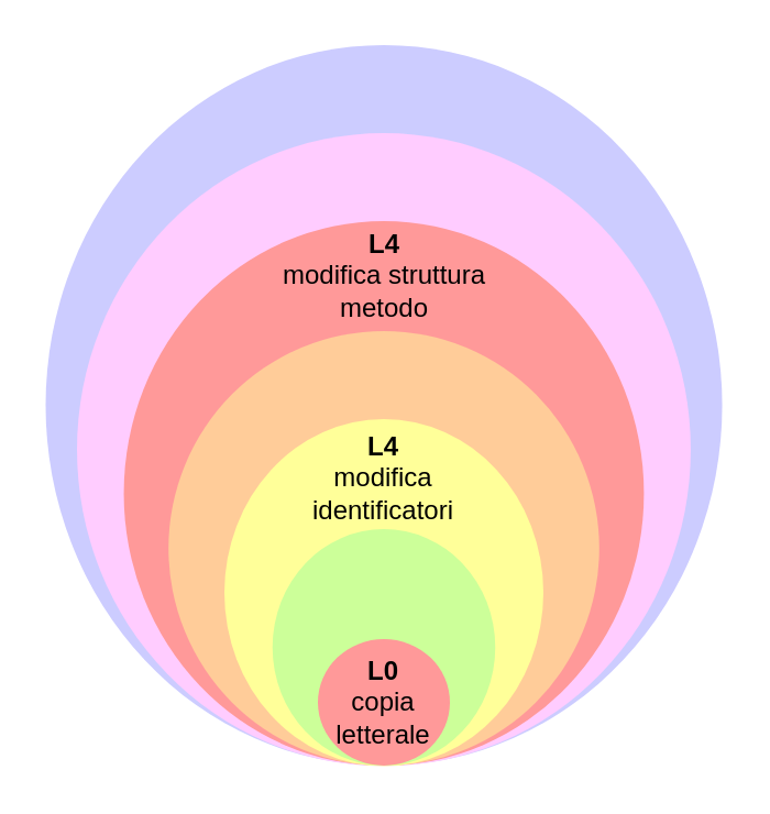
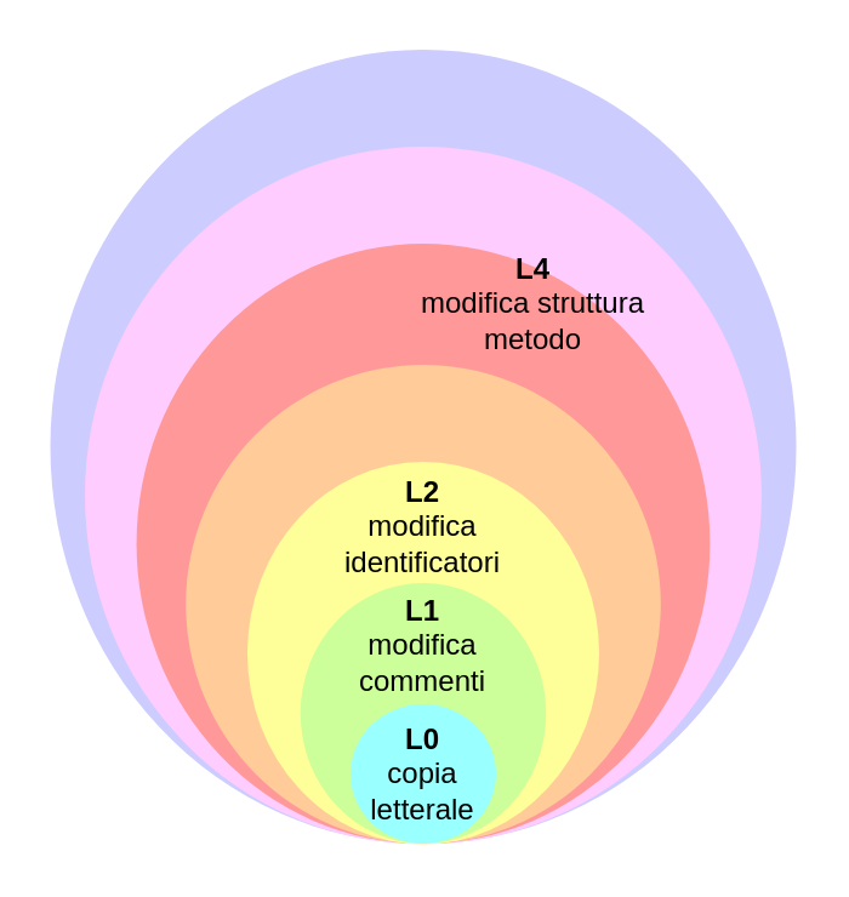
  <mxCell id="0" />
  <mxCell id="1" parent="0" />
  <mxCell id="2" value="" style="ellipse;whiteSpace=wrap;html=1;fillColor=#CCCCFF;strokeColor=none;" vertex="1" parent="1"><mxGeometry x="20.25" y="20" width="307.52" height="327.5" as="geometry" /></mxCell>
  <mxCell id="3" value="" style="ellipse;whiteSpace=wrap;html=1;fillColor=#FFCCFF;strokeColor=none;" vertex="1" parent="1"><mxGeometry x="34.51" y="60" width="278.96" height="287.75" as="geometry" /></mxCell>
  <mxCell id="4" value="" style="ellipse;whiteSpace=wrap;html=1;fillColor=#FF9999;strokeColor=none;" vertex="1" parent="1"><mxGeometry x="55.78" y="100" width="236.42" height="247.5" as="geometry" /></mxCell>
  <mxCell id="5" value="" style="ellipse;whiteSpace=wrap;html=1;fillColor=#FFCC99;strokeColor=none;" vertex="1" parent="1"><mxGeometry x="76.1" y="150" width="195.79" height="197.5" as="geometry" /></mxCell>
  <mxCell id="6" value="" style="ellipse;whiteSpace=wrap;html=1;fillColor=#FFFF99;strokeColor=none;" vertex="1" parent="1"><mxGeometry x="101.5" y="190" width="145" height="157.75" as="geometry" /></mxCell>
  <mxCell id="7" value="" style="ellipse;whiteSpace=wrap;html=1;fillColor=#CCFF99;strokeColor=none;" vertex="1" parent="1"><mxGeometry x="123.38" y="240" width="101.25" height="107.5" as="geometry" /></mxCell>
- <mxCell id="8" value="&lt;b&gt;L0&lt;/b&gt;&lt;br&gt;copia&lt;br&gt;letterale" style="ellipse;whiteSpace=wrap;html=1;strokeColor=none;fillColor=#ff9999;" vertex="1" parent="1"><mxGeometry x="144" y="290" width="60" height="57.5" as="geometry" /></mxCell>
- <mxCell id="10" value="&lt;b&gt;L4&lt;/b&gt;&lt;br&gt;modifica identificatori" style="text;html=1;strokeColor=none;fillColor=none;align=center;verticalAlign=middle;whiteSpace=wrap;rounded=0;" vertex="1" parent="1"><mxGeometry x="144.01" y="202" width="60" height="30" as="geometry" /></mxCell>
- <mxCell id="11" value="&lt;b&gt;L4&lt;br&gt;&lt;/b&gt;modifica struttura metodo" style="text;html=1;strokeColor=none;fillColor=none;align=center;verticalAlign=middle;whiteSpace=wrap;rounded=0;" vertex="1" parent="1"><mxGeometry x="126.5" y="110" width="94.99" height="30" as="geometry" /></mxCell>
+ <mxCell id="8" value="&lt;b&gt;L0&lt;/b&gt;&lt;br&gt;copia&lt;br&gt;letterale" style="ellipse;whiteSpace=wrap;html=1;strokeColor=none;fillColor=#99FFFF;" vertex="1" parent="1"><mxGeometry x="144" y="290" width="60" height="57.5" as="geometry" /></mxCell>
+ <mxCell id="9" value="&lt;b&gt;L1&lt;/b&gt;&lt;br&gt;modifica commenti" style="text;html=1;strokeColor=none;fillColor=none;align=center;verticalAlign=middle;whiteSpace=wrap;rounded=0;" vertex="1" parent="1"><mxGeometry x="144" y="251" width="60" height="30" as="geometry" /></mxCell>
+ <mxCell id="10" value="&lt;b&gt;L2&lt;/b&gt;&lt;br&gt;modifica identificatori" style="text;html=1;strokeColor=none;fillColor=none;align=center;verticalAlign=middle;whiteSpace=wrap;rounded=0;" vertex="1" parent="1"><mxGeometry x="144.01" y="202" width="60" height="30" as="geometry" /></mxCell>
+ <mxCell id="11" value="&lt;b&gt;L4&lt;br&gt;&lt;/b&gt;modifica struttura metodo" style="text;html=1;strokeColor=none;fillColor=none;align=center;verticalAlign=middle;whiteSpace=wrap;rounded=0;" vertex="1" parent="1"><mxGeometry x="171.5" y="110" width="94.99" height="30" as="geometry" /></mxCell>
